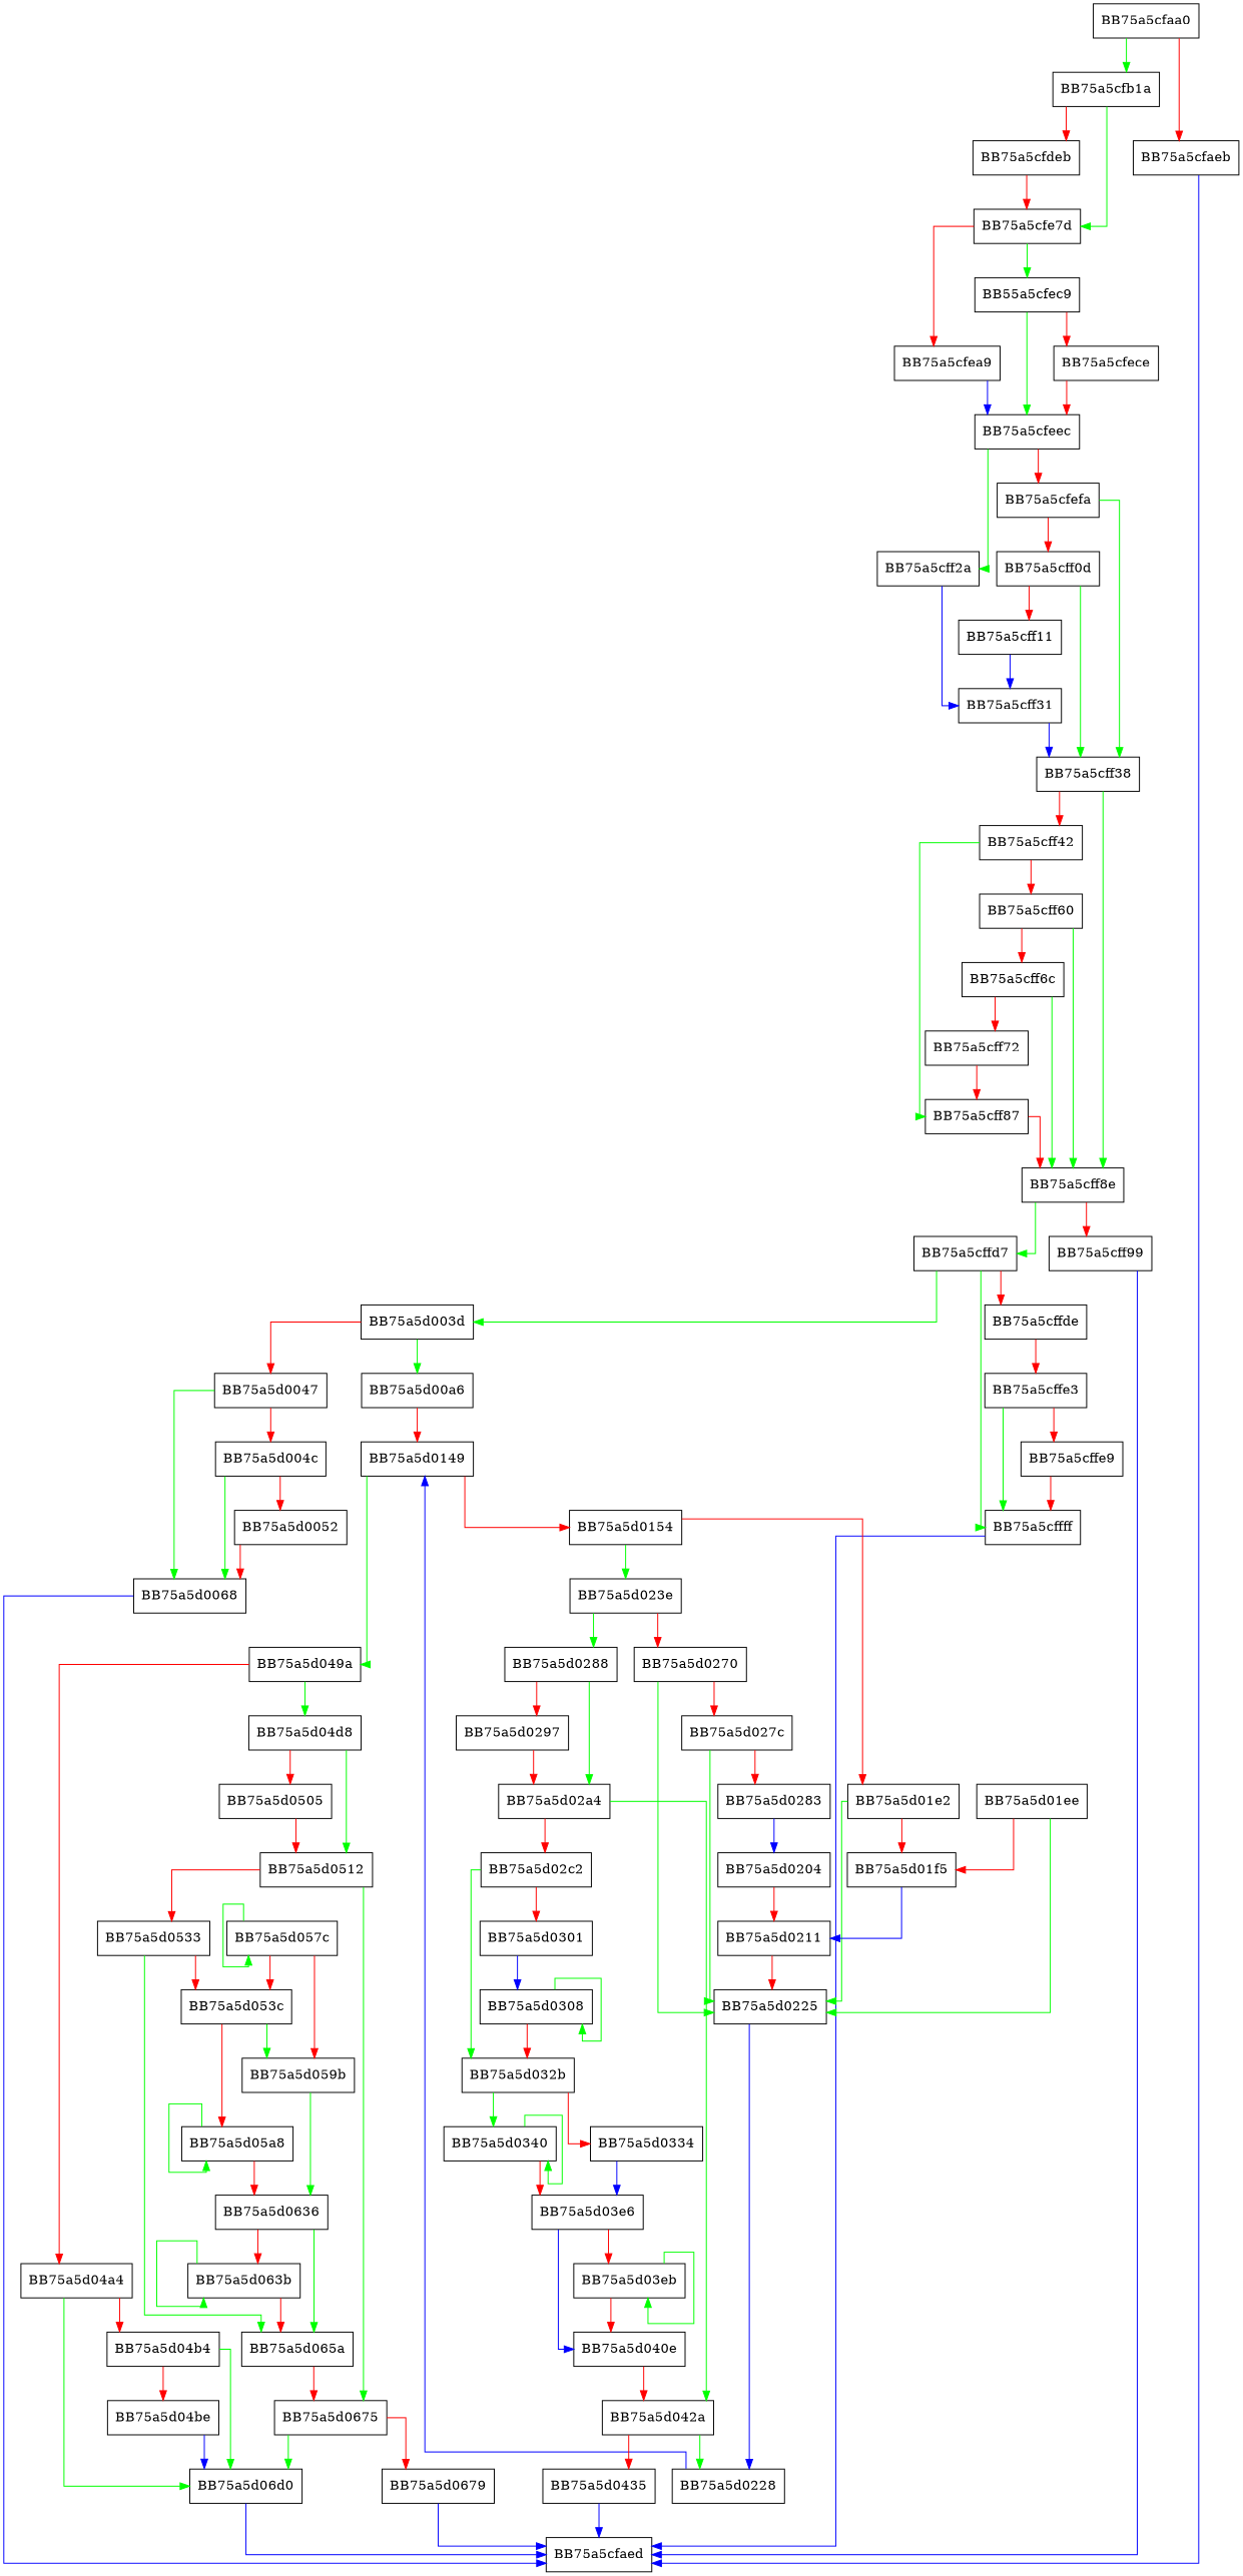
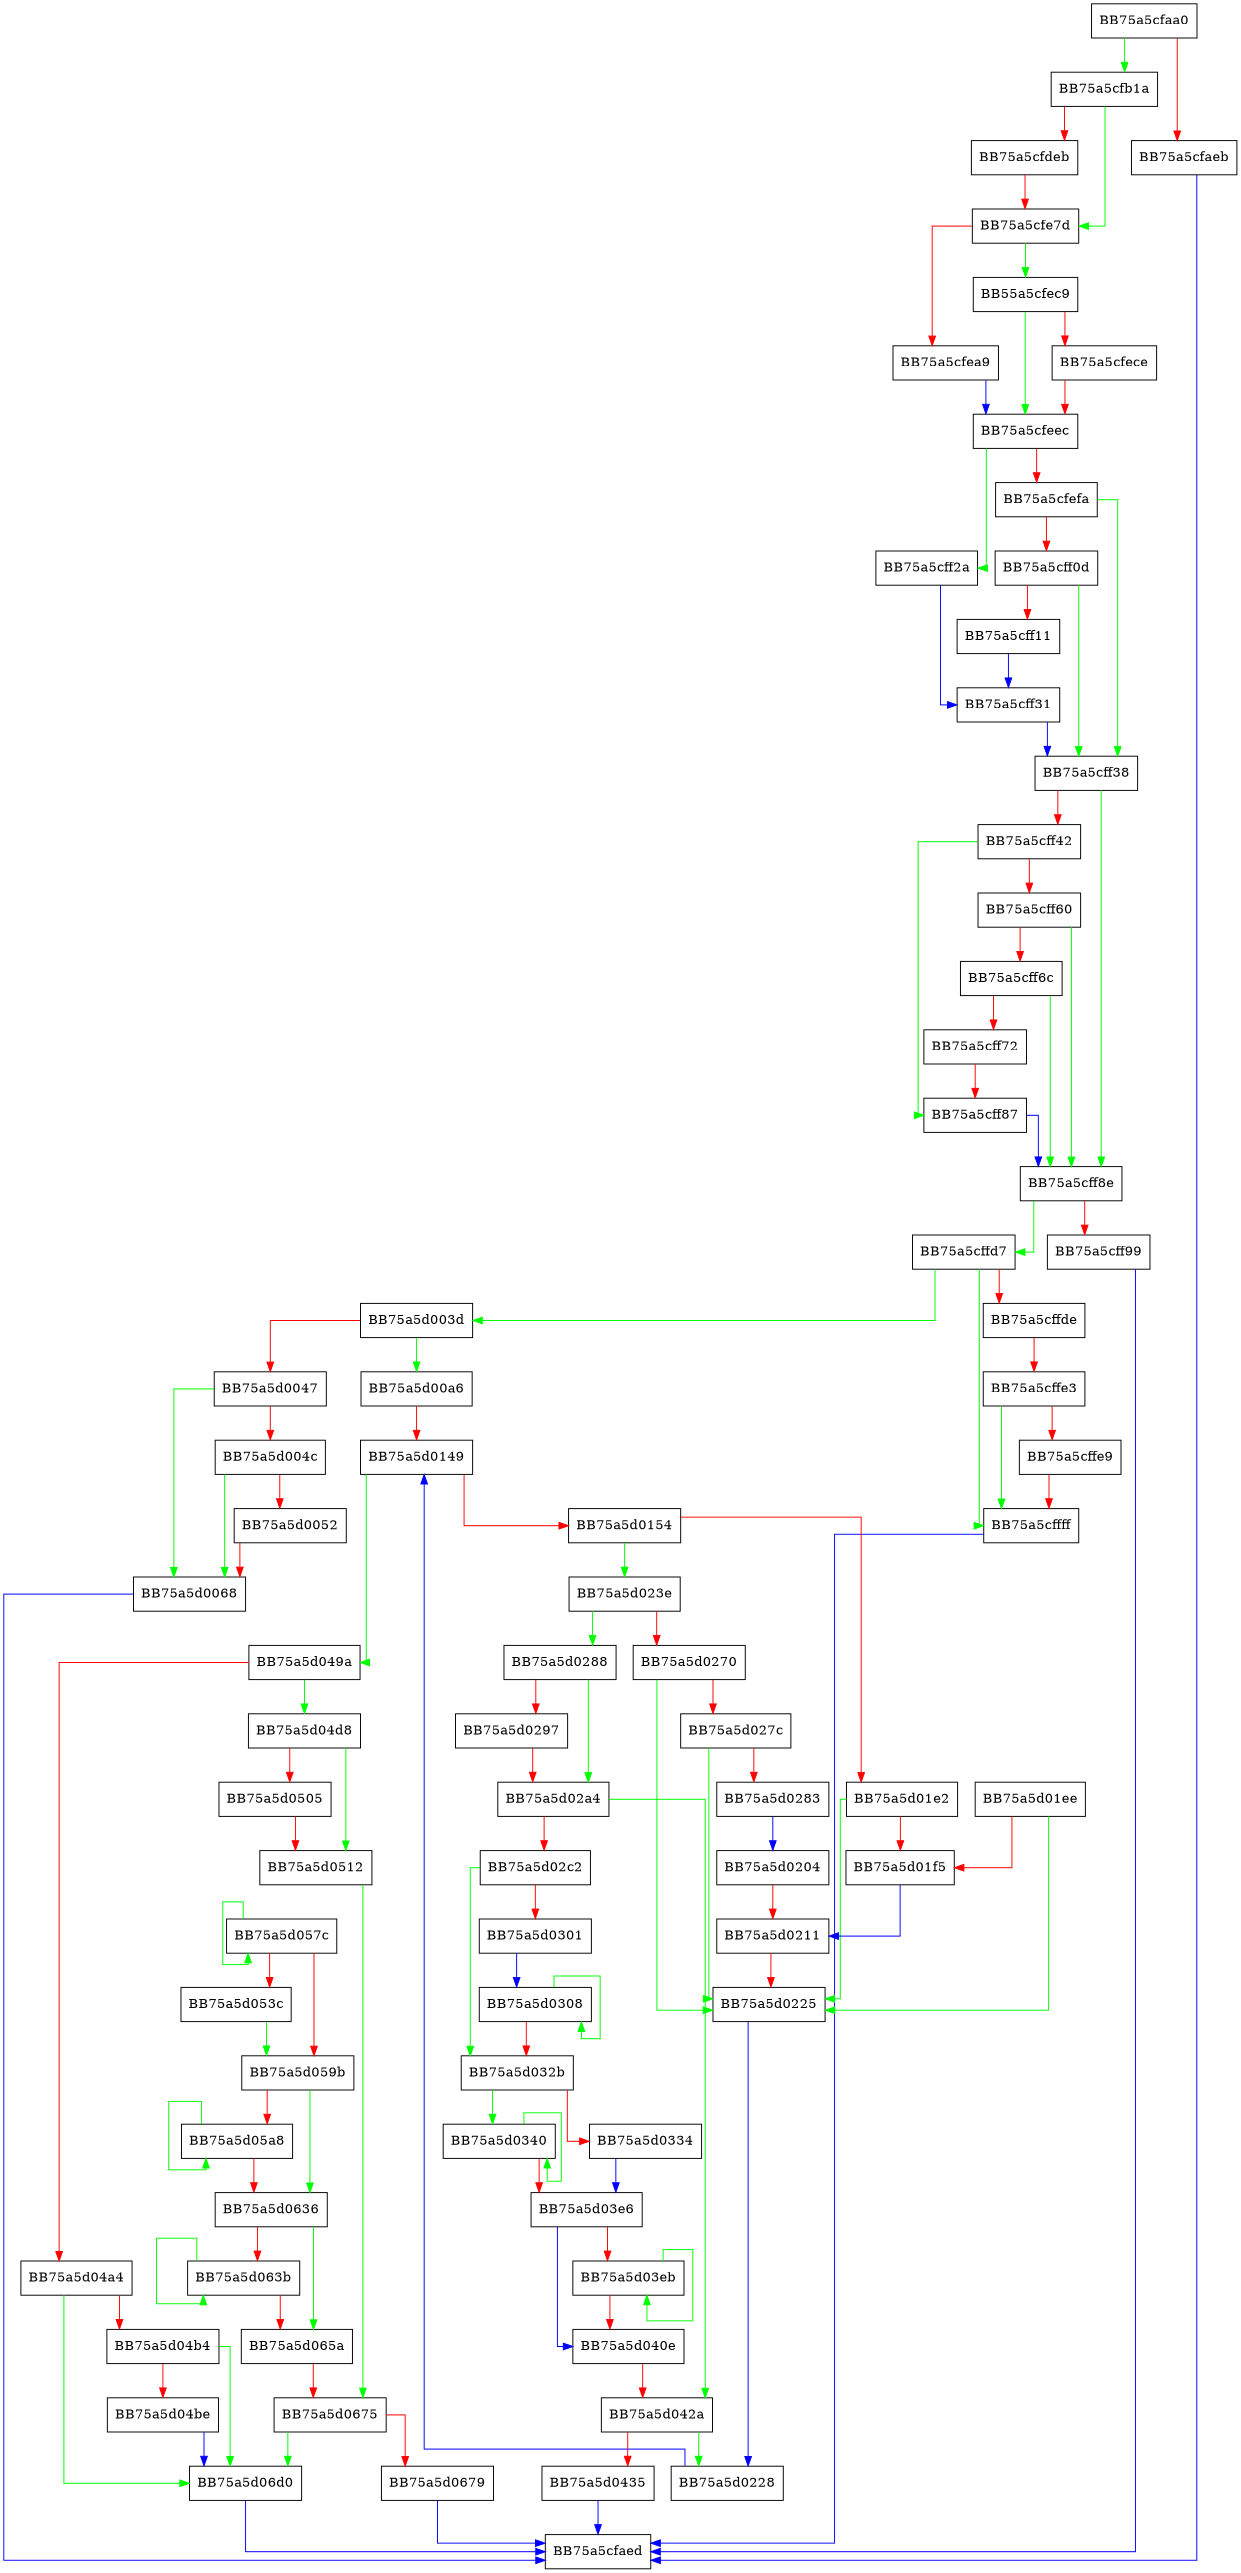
  digraph {
    splines=ortho
    node [shape=box]
    edge [color=red]
    BB75a5cfaa0
    BB75a5cfb1a
    BB75a5cfaeb
    BB75a5cfe7d
    BB75a5cfdeb
    BB75a5cfaed
    n7 [label=BB55a5cfec9]
    BB75a5cfea9
    BB75a5cfeec
    BB75a5cfece
    BB75a5cff2a
    BB75a5cfefa
    BB75a5cff31
    BB75a5cff38
    BB75a5cff0d
    BB75a5cff8e
    BB75a5cff42
    n18 [label=BB75a5cff11]
    BB75a5cffd7
    BB75a5cff99
    BB75a5cff87
    BB75a5cff60
    BB75a5d003d
    BB75a5cffde
    BB75a5cffff
    BB75a5cff6c
    BB75a5cff72
    BB75a5d00a6
    BB75a5d0047
    BB75a5cffe3
    BB75a5d0149
    BB75a5d0068
    BB75a5d004c
    BB75a5cffe9
    BB75a5d049a
    BB75a5d0154
    BB75a5d0052
    BB75a5d04d8
    BB75a5d04a4
    BB75a5d023e
    BB75a5d01e2
    BB75a5d0512
    BB75a5d0505
    BB75a5d06d0
    BB75a5d04b4
    BB75a5d0288
    BB75a5d0270
    BB75a5d0225
    BB75a5d01f5
    BB75a5d02a4
    BB75a5d0297
    BB75a5d027c
    BB75a5d0228
    BB75a5d01ee
    BB75a5d0211
    BB75a5d0204
    BB75a5d042a
    BB75a5d02c2
    BB75a5d0283
    BB75a5d0435
    BB75a5d032b
    BB75a5d0301
    BB75a5d0340
    BB75a5d0334
    BB75a5d0308
    BB75a5d03e6
    BB75a5d040e
    BB75a5d03eb
    BB75a5d0675
-   BB75a5d0533
    BB75a5d04be
    BB75a5d0679
    BB75a5d065a
    BB75a5d053c
    BB75a5d059b
    BB75a5d0636
    BB75a5d05a8
    BB75a5d057c
    BB75a5d063b
    BB75a5cfaa0 -> BB75a5cfb1a [color=green]
    BB75a5cfaa0 -> BB75a5cfaeb
    BB75a5cfb1a -> BB75a5cfe7d [color=green]
    BB75a5cfb1a -> BB75a5cfdeb
    BB75a5cfaeb -> BB75a5cfaed [color=blue]
    BB75a5cfe7d -> n7 [color=green]
    BB75a5cfe7d -> BB75a5cfea9
    BB75a5cfdeb -> BB75a5cfe7d
    n7 -> BB75a5cfeec [color=green]
    n7 -> BB75a5cfece
    BB75a5cfea9 -> BB75a5cfeec [color=blue]
    BB75a5cfeec -> BB75a5cff2a [color=green]
    BB75a5cfeec -> BB75a5cfefa
    BB75a5cfece -> BB75a5cfeec
    BB75a5cff2a -> BB75a5cff31 [color=blue]
    BB75a5cfefa -> BB75a5cff38 [color=green]
    BB75a5cfefa -> BB75a5cff0d
    BB75a5cff31 -> BB75a5cff38 [color=blue]
    BB75a5cff38 -> BB75a5cff8e [color=green]
    BB75a5cff38 -> BB75a5cff42
    BB75a5cff0d -> BB75a5cff38 [color=green]
    BB75a5cff0d -> n18
    BB75a5cff8e -> BB75a5cffd7 [color=green]
    BB75a5cff8e -> BB75a5cff99
    BB75a5cff42 -> BB75a5cff87 [color=green]
    BB75a5cff42 -> BB75a5cff60
    n18 -> BB75a5cff31 [color=blue]
    BB75a5cffd7 -> BB75a5d003d [color=green]
    BB75a5cffd7 -> BB75a5cffde
    BB75a5cffd7 -> BB75a5cffff [color=green]
    BB75a5cff99 -> BB75a5cfaed [color=blue]
-   BB75a5cff87 -> BB75a5cff8e
+   BB75a5cff87 -> BB75a5cff8e [color=blue]
    BB75a5cff60 -> BB75a5cff8e [color=green]
    BB75a5cff60 -> BB75a5cff6c
    BB75a5d003d -> BB75a5d00a6 [color=green]
    BB75a5d003d -> BB75a5d0047
    BB75a5cffde -> BB75a5cffe3
    BB75a5cffff -> BB75a5cfaed [color=blue]
    BB75a5cff6c -> BB75a5cff8e [color=green]
    BB75a5cff6c -> BB75a5cff72
    BB75a5cff72 -> BB75a5cff87
    BB75a5d00a6 -> BB75a5d0149
    BB75a5d0047 -> BB75a5d0068 [color=green]
    BB75a5d0047 -> BB75a5d004c
    BB75a5cffe3 -> BB75a5cffff [color=green]
    BB75a5cffe3 -> BB75a5cffe9
    BB75a5d0149 -> BB75a5d049a [color=green]
    BB75a5d0149 -> BB75a5d0154
    BB75a5d0068 -> BB75a5cfaed [color=blue]
    BB75a5d004c -> BB75a5d0068 [color=green]
    BB75a5d004c -> BB75a5d0052
    BB75a5cffe9 -> BB75a5cffff
    BB75a5d049a -> BB75a5d04d8 [color=green]
    BB75a5d049a -> BB75a5d04a4
    BB75a5d0154 -> BB75a5d023e [color=green]
    BB75a5d0154 -> BB75a5d01e2
    BB75a5d0052 -> BB75a5d0068
    BB75a5d04d8 -> BB75a5d0512 [color=green]
    BB75a5d04d8 -> BB75a5d0505
    BB75a5d04a4 -> BB75a5d06d0 [color=green]
    BB75a5d04a4 -> BB75a5d04b4
    BB75a5d023e -> BB75a5d0288 [color=green]
    BB75a5d023e -> BB75a5d0270
    BB75a5d01e2 -> BB75a5d0225 [color=green]
    BB75a5d01e2 -> BB75a5d01f5
    BB75a5d0512 -> BB75a5d0675 [color=green]
-   BB75a5d0512 -> BB75a5d0533
    BB75a5d0505 -> BB75a5d0512
    BB75a5d06d0 -> BB75a5cfaed [color=blue]
    BB75a5d04b4 -> BB75a5d06d0 [color=green]
    BB75a5d04b4 -> BB75a5d04be
    BB75a5d0288 -> BB75a5d02a4 [color=green]
    BB75a5d0288 -> BB75a5d0297
    BB75a5d0270 -> BB75a5d0225 [color=green]
    BB75a5d0270 -> BB75a5d027c
    BB75a5d0225 -> BB75a5d0228 [color=blue]
    BB75a5d01f5 -> BB75a5d0211 [color=blue]
    BB75a5d02a4 -> BB75a5d042a [color=green]
    BB75a5d02a4 -> BB75a5d02c2
    BB75a5d0297 -> BB75a5d02a4
    BB75a5d027c -> BB75a5d0225 [color=green]
    BB75a5d027c -> BB75a5d0283
    BB75a5d0228 -> BB75a5d0149 [color=blue]
    BB75a5d01ee -> BB75a5d0225 [color=green]
    BB75a5d01ee -> BB75a5d01f5
    BB75a5d0211 -> BB75a5d0225
    BB75a5d0204 -> BB75a5d0211
    BB75a5d042a -> BB75a5d0228 [color=green]
    BB75a5d042a -> BB75a5d0435
    BB75a5d02c2 -> BB75a5d032b [color=green]
    BB75a5d02c2 -> BB75a5d0301
    BB75a5d0283 -> BB75a5d0204 [color=blue]
    BB75a5d0435 -> BB75a5cfaed [color=blue]
    BB75a5d032b -> BB75a5d0340 [color=green]
    BB75a5d032b -> BB75a5d0334
    BB75a5d0301 -> BB75a5d0308 [color=blue]
    BB75a5d0340 -> BB75a5d0340 [color=green]
    BB75a5d0340 -> BB75a5d03e6
    BB75a5d0334 -> BB75a5d03e6 [color=blue]
    BB75a5d0308 -> BB75a5d032b
    BB75a5d0308 -> BB75a5d0308 [color=green]
    BB75a5d03e6 -> BB75a5d040e [color=blue]
    BB75a5d03e6 -> BB75a5d03eb
    BB75a5d040e -> BB75a5d042a
    BB75a5d03eb -> BB75a5d040e
    BB75a5d03eb -> BB75a5d03eb [color=green]
    BB75a5d0675 -> BB75a5d06d0 [color=green]
    BB75a5d0675 -> BB75a5d0679
-   BB75a5d0533 -> BB75a5d065a [color=green]
-   BB75a5d0533 -> BB75a5d053c
    BB75a5d04be -> BB75a5d06d0 [color=blue]
    BB75a5d0679 -> BB75a5cfaed [color=blue]
    BB75a5d065a -> BB75a5d0675
    BB75a5d053c -> BB75a5d059b [color=green]
    BB75a5d059b -> BB75a5d0636 [color=green]
-   BB75a5d053c -> BB75a5d05a8
+   BB75a5d059b -> BB75a5d05a8
    BB75a5d0636 -> BB75a5d065a [color=green]
    BB75a5d0636 -> BB75a5d063b
    BB75a5d05a8 -> BB75a5d0636
    BB75a5d05a8 -> BB75a5d05a8 [color=green]
    BB75a5d057c -> BB75a5d053c
    BB75a5d057c -> BB75a5d059b
    BB75a5d057c -> BB75a5d057c [color=green]
    BB75a5d063b -> BB75a5d065a
    BB75a5d063b -> BB75a5d063b [color=green]
  }
